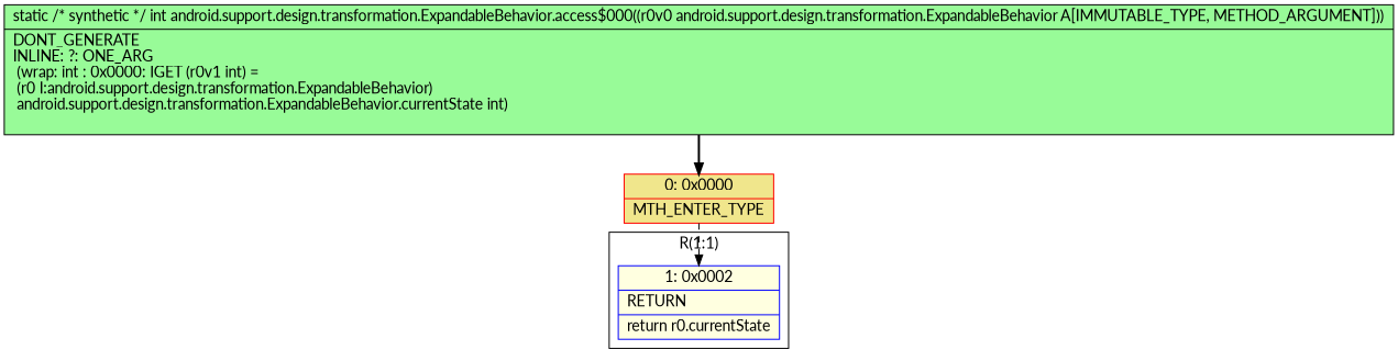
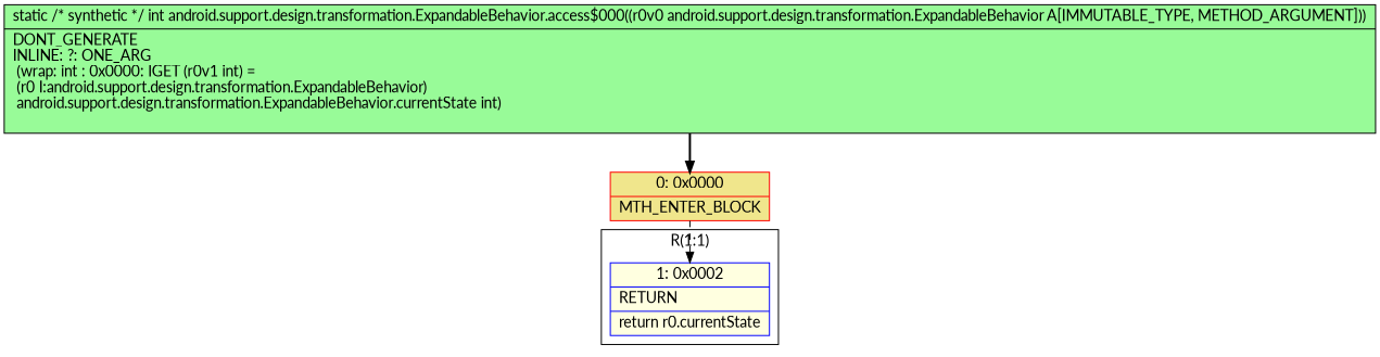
  digraph {
    fontname=Lato
    node [shape=record style=filled fontname=Lato]
    edge [fontname=Lato]
    n1 [color=blue label="{1\:\ 0x0002|RETURN\l|return r0.currentState\l}" fillcolor=lightyellow]
-   n2 [color=red label="{0\:\ 0x0000|MTH_ENTER_TYPE\l}" fillcolor=khaki]
+   n2 [color=red label="{0\:\ 0x0000|MTH_ENTER_BLOCK\l}" fillcolor=khaki]
    n3 [label="{static \/* synthetic *\/ int android.support.design.transformation.ExpandableBehavior.access$000((r0v0 android.support.design.transformation.ExpandableBehavior A[IMMUTABLE_TYPE, METHOD_ARGUMENT]))  | DONT_GENERATE\lINLINE: ?: ONE_ARG  \l  (wrap: int : 0x0000: IGET  (r0v1 int) = \l  (r0 I:android.support.design.transformation.ExpandableBehavior)\l android.support.design.transformation.ExpandableBehavior.currentState int)\l\l}" fillcolor=palegreen]
    subgraph cluster_1 {
      label="R(1:1)"
      n1
    }
    n2 -> n1 [style=dashed]
    n3 -> n2 [style=bold]
  }
